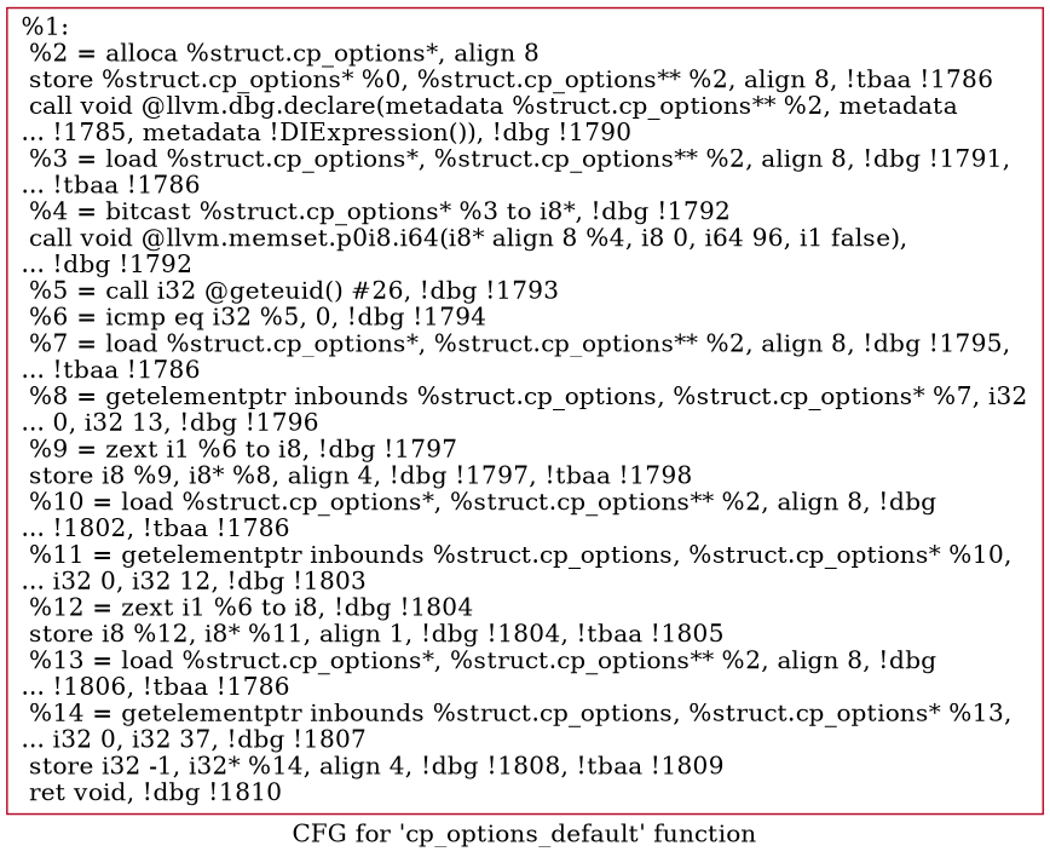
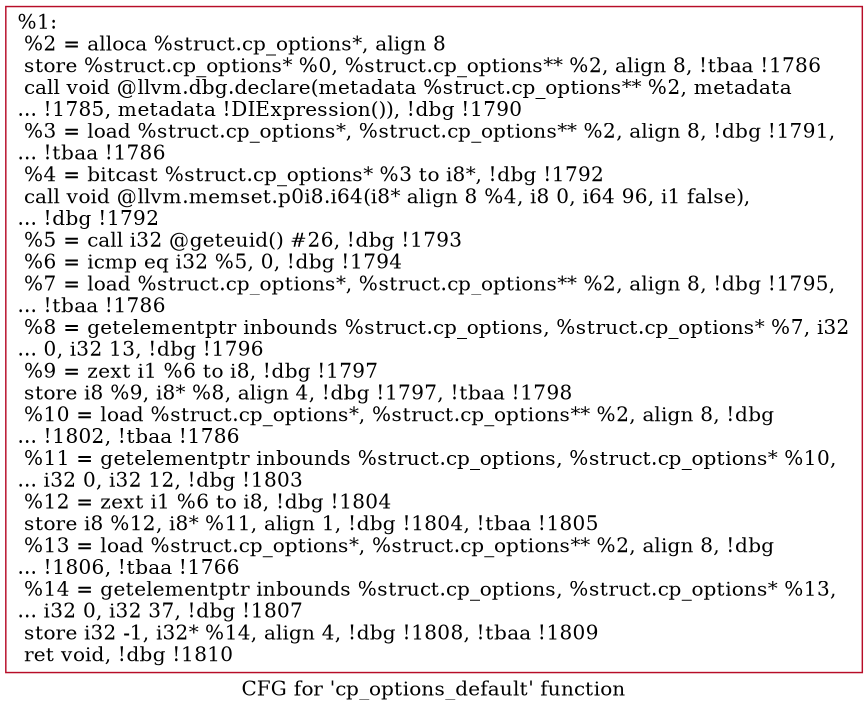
  digraph {
    label="CFG for 'cp_options_default' function"
-   n1 [color="#b70d28ff" fillcolor=white label="{%1:\l  %2 = alloca %struct.cp_options*, align 8\l  store %struct.cp_options* %0, %struct.cp_options** %2, align 8, !tbaa !1786\l  call void @llvm.dbg.declare(metadata %struct.cp_options** %2, metadata\l... !1785, metadata !DIExpression()), !dbg !1790\l  %3 = load %struct.cp_options*, %struct.cp_options** %2, align 8, !dbg !1791,\l... !tbaa !1786\l  %4 = bitcast %struct.cp_options* %3 to i8*, !dbg !1792\l  call void @llvm.memset.p0i8.i64(i8* align 8 %4, i8 0, i64 96, i1 false),\l... !dbg !1792\l  %5 = call i32 @geteuid() #26, !dbg !1793\l  %6 = icmp eq i32 %5, 0, !dbg !1794\l  %7 = load %struct.cp_options*, %struct.cp_options** %2, align 8, !dbg !1795,\l... !tbaa !1786\l  %8 = getelementptr inbounds %struct.cp_options, %struct.cp_options* %7, i32\l... 0, i32 13, !dbg !1796\l  %9 = zext i1 %6 to i8, !dbg !1797\l  store i8 %9, i8* %8, align 4, !dbg !1797, !tbaa !1798\l  %10 = load %struct.cp_options*, %struct.cp_options** %2, align 8, !dbg\l... !1802, !tbaa !1786\l  %11 = getelementptr inbounds %struct.cp_options, %struct.cp_options* %10,\l... i32 0, i32 12, !dbg !1803\l  %12 = zext i1 %6 to i8, !dbg !1804\l  store i8 %12, i8* %11, align 1, !dbg !1804, !tbaa !1805\l  %13 = load %struct.cp_options*, %struct.cp_options** %2, align 8, !dbg\l... !1806, !tbaa !1786\l  %14 = getelementptr inbounds %struct.cp_options, %struct.cp_options* %13,\l... i32 0, i32 37, !dbg !1807\l  store i32 -1, i32* %14, align 4, !dbg !1808, !tbaa !1809\l  ret void, !dbg !1810\l}" shape=record style=filled]
+   n1 [color="#b70d28ff" fillcolor=white label="{%1:\l  %2 = alloca %struct.cp_options*, align 8\l  store %struct.cp_options* %0, %struct.cp_options** %2, align 8, !tbaa !1786\l  call void @llvm.dbg.declare(metadata %struct.cp_options** %2, metadata\l... !1785, metadata !DIExpression()), !dbg !1790\l  %3 = load %struct.cp_options*, %struct.cp_options** %2, align 8, !dbg !1791,\l... !tbaa !1786\l  %4 = bitcast %struct.cp_options* %3 to i8*, !dbg !1792\l  call void @llvm.memset.p0i8.i64(i8* align 8 %4, i8 0, i64 96, i1 false),\l... !dbg !1792\l  %5 = call i32 @geteuid() #26, !dbg !1793\l  %6 = icmp eq i32 %5, 0, !dbg !1794\l  %7 = load %struct.cp_options*, %struct.cp_options** %2, align 8, !dbg !1795,\l... !tbaa !1786\l  %8 = getelementptr inbounds %struct.cp_options, %struct.cp_options* %7, i32\l... 0, i32 13, !dbg !1796\l  %9 = zext i1 %6 to i8, !dbg !1797\l  store i8 %9, i8* %8, align 4, !dbg !1797, !tbaa !1798\l  %10 = load %struct.cp_options*, %struct.cp_options** %2, align 8, !dbg\l... !1802, !tbaa !1786\l  %11 = getelementptr inbounds %struct.cp_options, %struct.cp_options* %10,\l... i32 0, i32 12, !dbg !1803\l  %12 = zext i1 %6 to i8, !dbg !1804\l  store i8 %12, i8* %11, align 1, !dbg !1804, !tbaa !1805\l  %13 = load %struct.cp_options*, %struct.cp_options** %2, align 8, !dbg\l... !1806, !tbaa !1766\l  %14 = getelementptr inbounds %struct.cp_options, %struct.cp_options* %13,\l... i32 0, i32 37, !dbg !1807\l  store i32 -1, i32* %14, align 4, !dbg !1808, !tbaa !1809\l  ret void, !dbg !1810\l}" shape=record style=filled]
  }
